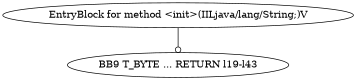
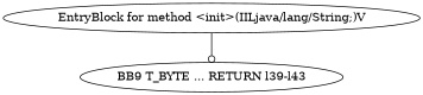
  digraph {
-   n1 [label="BB9 T_BYTE ... RETURN l19-l43"]
+   n1 [label="BB9 T_BYTE ... RETURN l39-l43"]
    n2 [label="EntryBlock for method <init>(IILjava/lang/String;)V"]
    n2 -> n1 [arrowhead=odot]
  }
